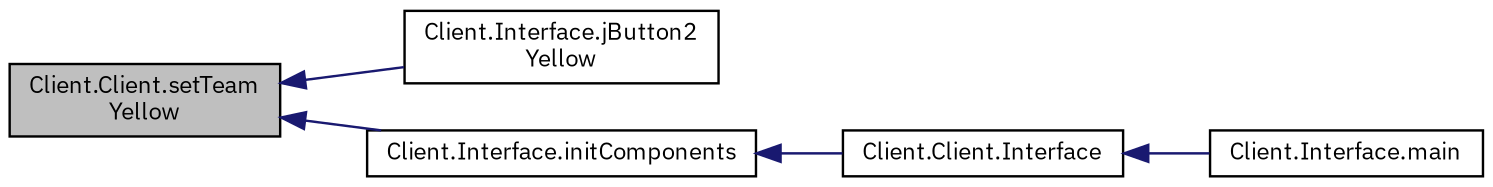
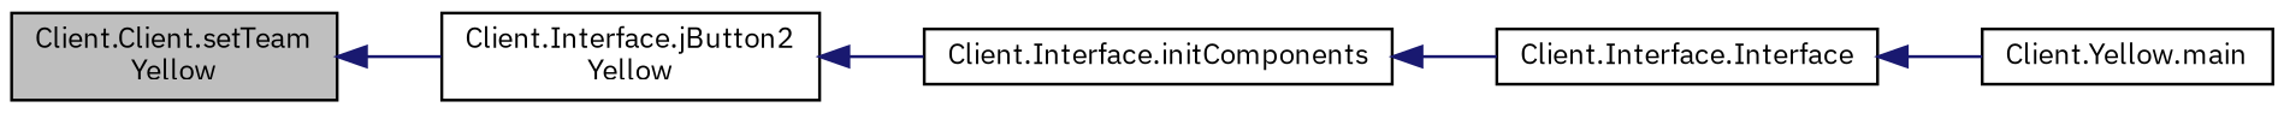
  digraph {
    fontname="IBM Plex Sans"
    rankdir=LR
    node [color=black fillcolor=white fontname="IBM Plex Sans" fontsize=10 shape=record style=filled]
    edge [color=midnightblue dir=back fontname="IBM Plex Sans" fontsize=10 labelfontname=Helvetica labelfontsize=10 style=solid]
    n1 [fillcolor=grey75 fontcolor=black height=0.2 label="Client.Client.setTeam\lYellow" width=0.4]
    n2 [height=0.2 label="Client.Interface.jButton2\lYellow" width=0.4]
    n3 [height=0.2 label="Client.Interface.initComponents" width=0.4]
-   n4 [height=0.2 label="Client.Client.Interface" width=0.4]
-   n5 [height=0.2 label="Client.Interface.main" width=0.4]
+   n4 [height=0.2 label="Client.Interface.Interface" width=0.4]
+   n5 [height=0.2 label="Client.Yellow.main" width=0.4]
    n1 -> n2
-   n1 -> n3
+   n2 -> n3
    n3 -> n4
    n4 -> n5
  }
